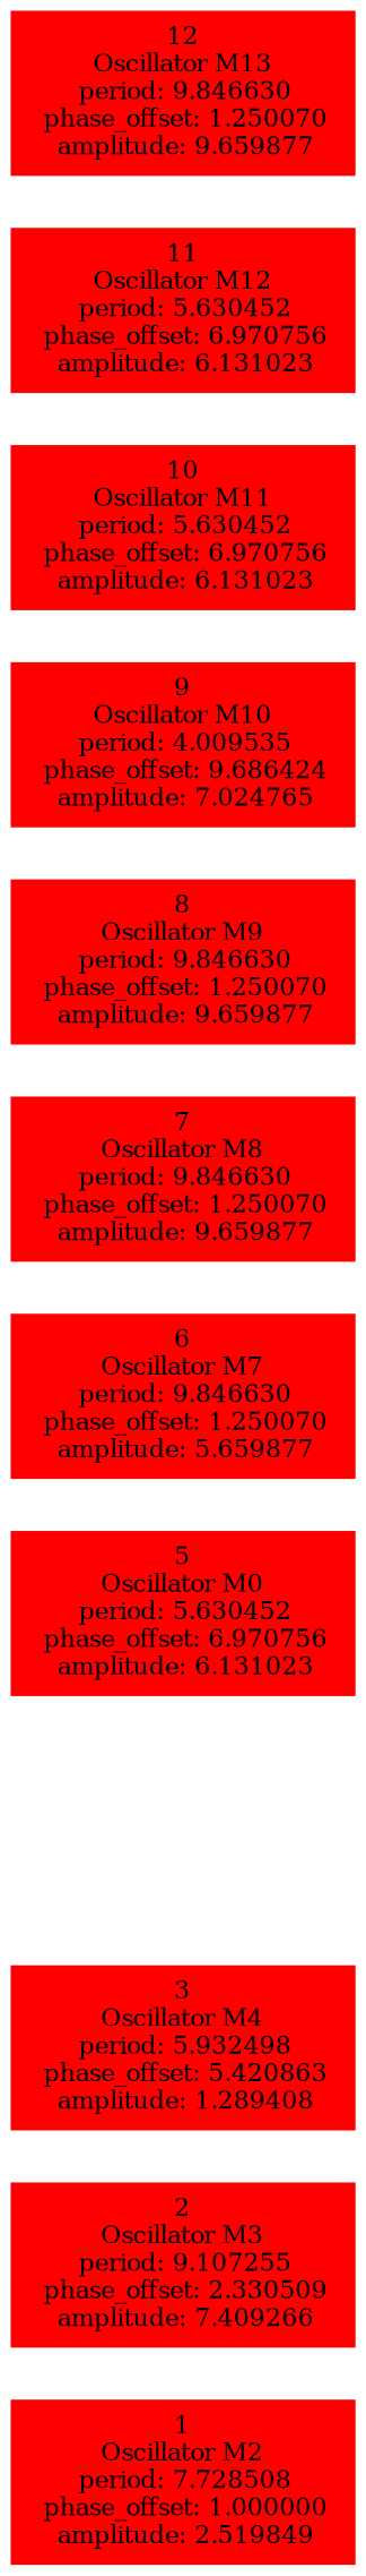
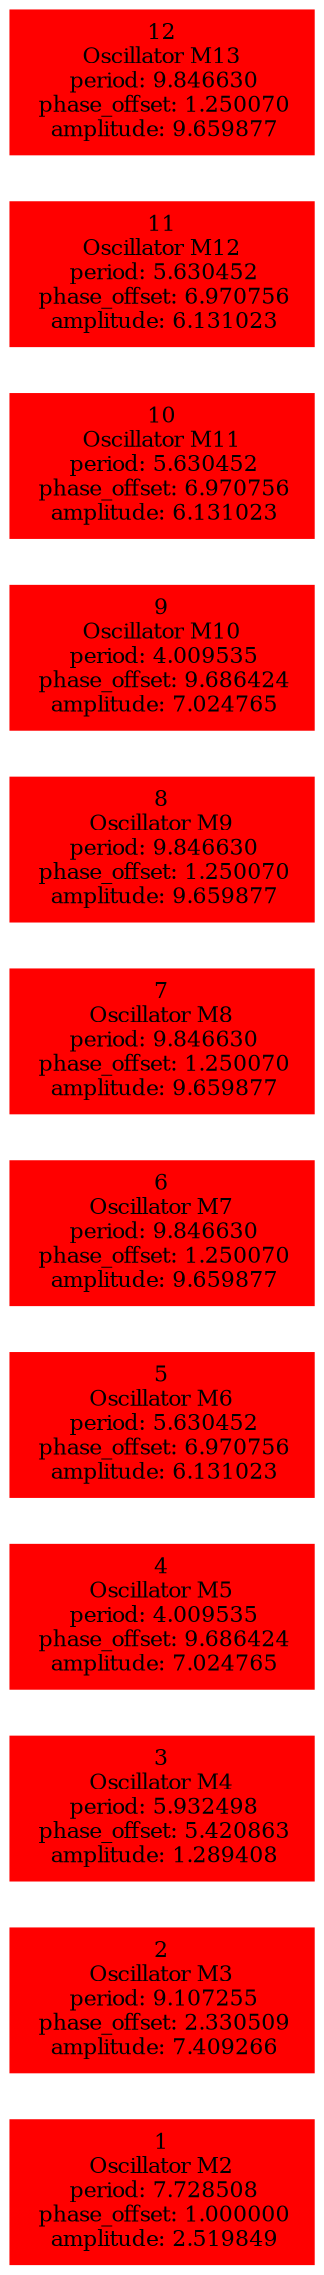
  digraph {
    forcelabels=true
    rankdir=LR
    node [color=red fontsize=8 shape=box style=filled]
    n1 [label=<1<BR />Oscillator M2<BR /> period: 7.728508<BR /> phase_offset: 1.000000<BR /> amplitude: 2.519849>]
    n2 [label=<2<BR />Oscillator M3<BR /> period: 9.107255<BR /> phase_offset: 2.330509<BR /> amplitude: 7.409266>]
    n3 [label=<3<BR />Oscillator M4<BR /> period: 5.932498<BR /> phase_offset: 5.420863<BR /> amplitude: 1.289408>]
-   n5 [label=<5<BR />Oscillator M0<BR /> period: 5.630452<BR /> phase_offset: 6.970756<BR /> amplitude: 6.131023>]
-   n6 [label=<6<BR />Oscillator M7<BR /> period: 9.846630<BR /> phase_offset: 1.250070<BR /> amplitude: 5.659877>]
+   n4 [label=<4<BR />Oscillator M5<BR /> period: 4.009535<BR /> phase_offset: 9.686424<BR /> amplitude: 7.024765>]
+   n5 [label=<5<BR />Oscillator M6<BR /> period: 5.630452<BR /> phase_offset: 6.970756<BR /> amplitude: 6.131023>]
+   n6 [label=<6<BR />Oscillator M7<BR /> period: 9.846630<BR /> phase_offset: 1.250070<BR /> amplitude: 9.659877>]
    n7 [label=<7<BR />Oscillator M8<BR /> period: 9.846630<BR /> phase_offset: 1.250070<BR /> amplitude: 9.659877>]
    n8 [label=<8<BR />Oscillator M9<BR /> period: 9.846630<BR /> phase_offset: 1.250070<BR /> amplitude: 9.659877>]
    n9 [label=<9<BR />Oscillator M10<BR /> period: 4.009535<BR /> phase_offset: 9.686424<BR /> amplitude: 7.024765>]
    n10 [label=<10<BR />Oscillator M11<BR /> period: 5.630452<BR /> phase_offset: 6.970756<BR /> amplitude: 6.131023>]
    n11 [label=<11<BR />Oscillator M12<BR /> period: 5.630452<BR /> phase_offset: 6.970756<BR /> amplitude: 6.131023>]
    n12 [label=<12<BR />Oscillator M13<BR /> period: 9.846630<BR /> phase_offset: 1.250070<BR /> amplitude: 9.659877>]
  }
